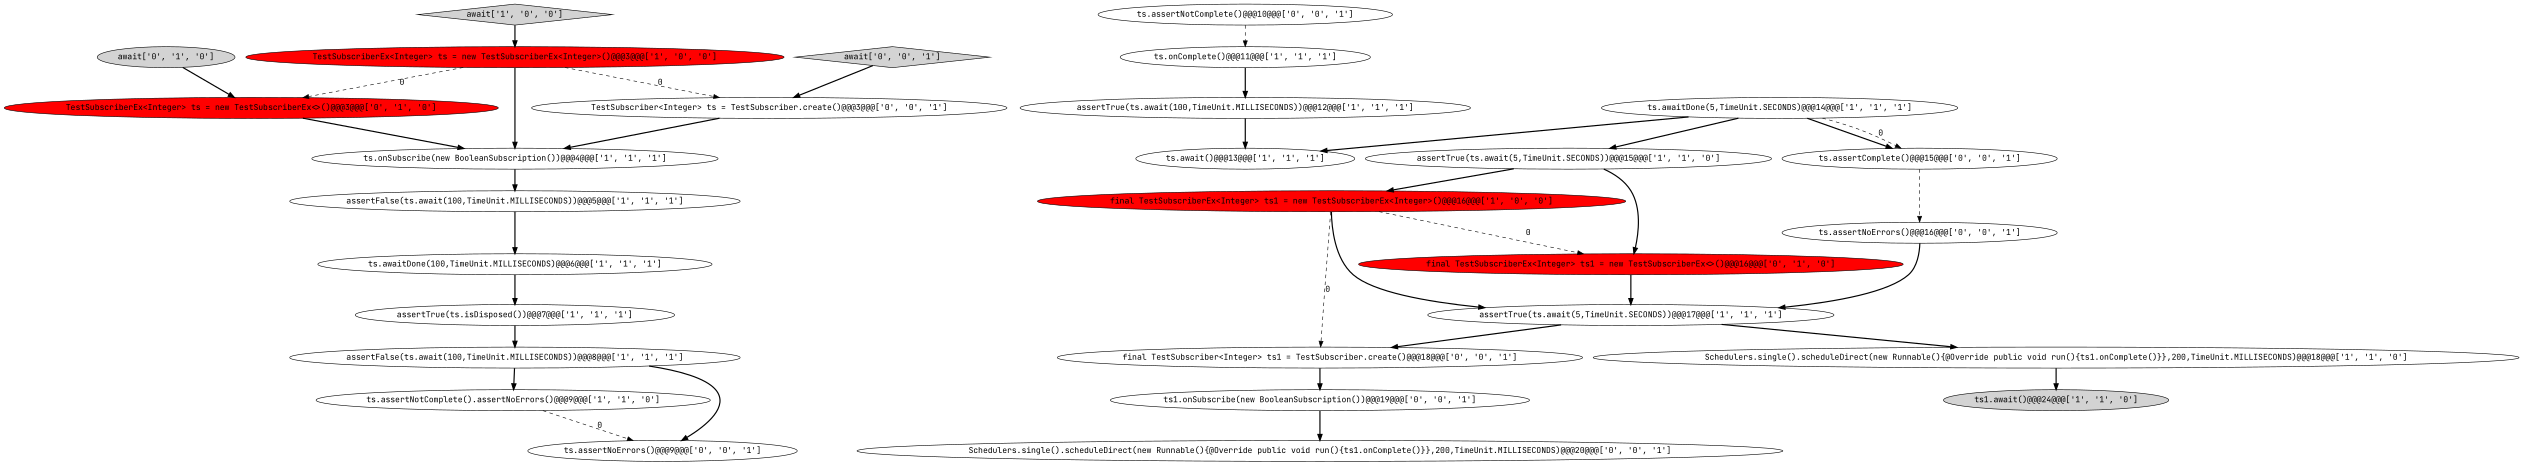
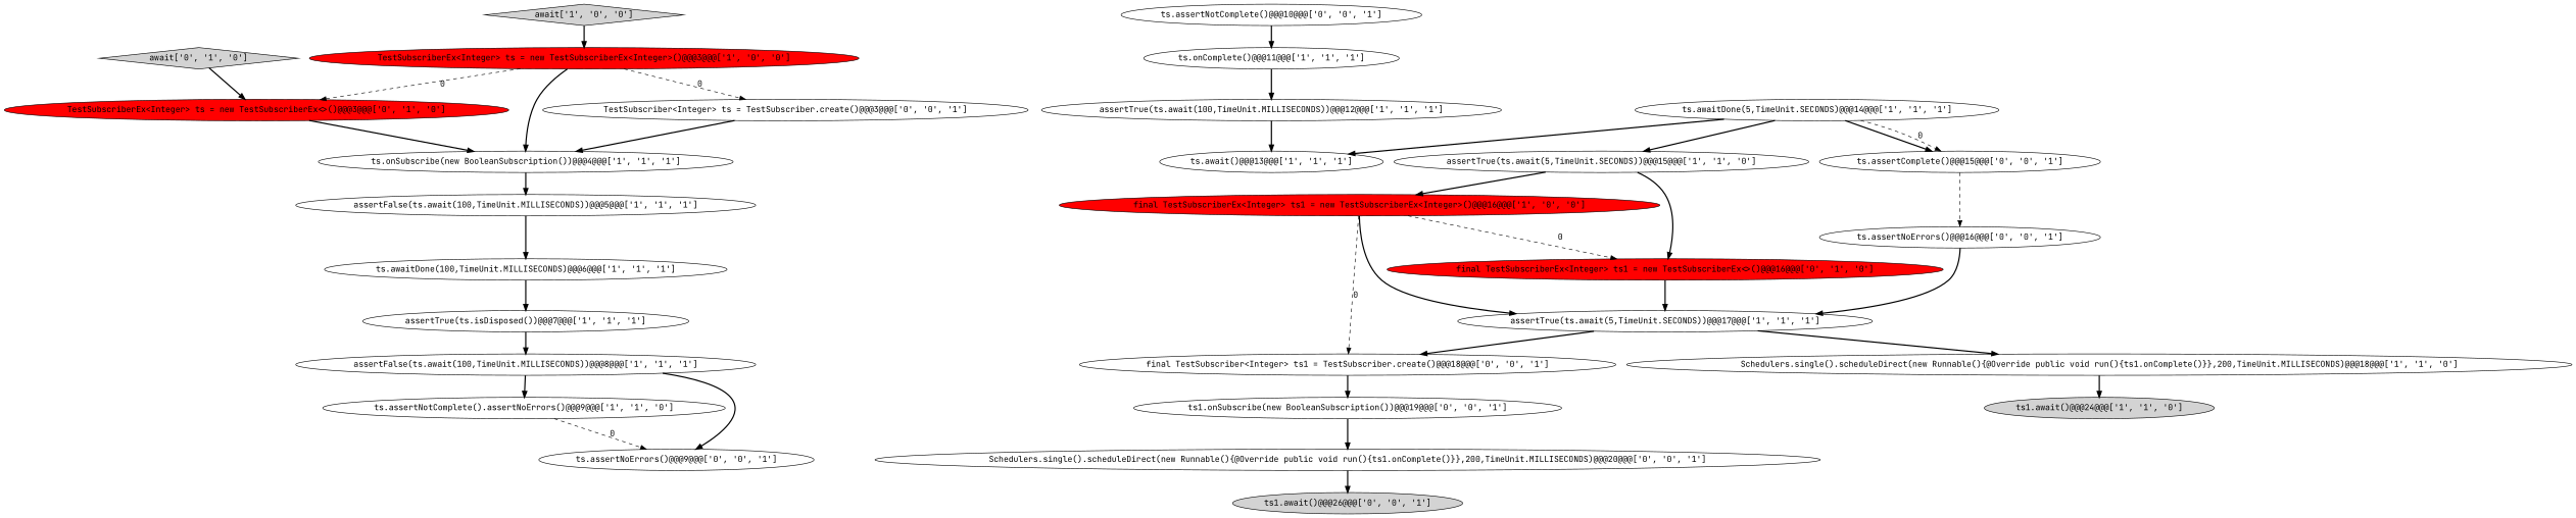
  digraph {
    fontname="JetBrains Mono"
    node [fillcolor=white fontname="JetBrains Mono" shape=ellipse style=filled]
    edge [fontname="JetBrains Mono" style=bold]
-   n1 [fillcolor=lightgray label="await['0', '1', '0']"]
+   n1 [fillcolor=lightgray label="await['0', '1', '0']" shape=diamond]
    n2 [fillcolor=red label="TestSubscriberEx<Integer> ts = new TestSubscriberEx<>()@@@3@@@['0', '1', '0']"]
    n3 [label="ts.onSubscribe(new BooleanSubscription())@@@4@@@['1', '1', '1']"]
    n4 [label="ts.assertNotComplete()@@@10@@@['0', '0', '1']"]
    n5 [label="ts.onComplete()@@@11@@@['1', '1', '1']"]
    n6 [label="assertTrue(ts.await(100,TimeUnit.MILLISECONDS))@@@12@@@['1', '1', '1']"]
    n7 [fillcolor=lightgray label="ts1.await()@@@24@@@['1', '1', '0']"]
    n8 [label="assertFalse(ts.await(100,TimeUnit.MILLISECONDS))@@@5@@@['1', '1', '1']"]
    n9 [label="ts.awaitDone(100,TimeUnit.MILLISECONDS)@@@6@@@['1', '1', '1']"]
    n10 [label="assertTrue(ts.isDisposed())@@@7@@@['1', '1', '1']"]
    n11 [label="assertFalse(ts.await(100,TimeUnit.MILLISECONDS))@@@8@@@['1', '1', '1']"]
    n12 [label="ts.assertNotComplete().assertNoErrors()@@@9@@@['1', '1', '0']"]
    n13 [label="ts.assertNoErrors()@@@9@@@['0', '0', '1']"]
    n14 [fillcolor=lightgray label="await['1', '0', '0']" shape=diamond]
    n15 [fillcolor=red label="TestSubscriberEx<Integer> ts = new TestSubscriberEx<Integer>()@@@3@@@['1', '0', '0']"]
    n16 [label="TestSubscriber<Integer> ts = TestSubscriber.create()@@@3@@@['0', '0', '1']"]
    n17 [fillcolor=red label="final TestSubscriberEx<Integer> ts1 = new TestSubscriberEx<Integer>()@@@16@@@['1', '0', '0']"]
    n18 [fillcolor=red label="final TestSubscriberEx<Integer> ts1 = new TestSubscriberEx<>()@@@16@@@['0', '1', '0']"]
    n19 [label="final TestSubscriber<Integer> ts1 = TestSubscriber.create()@@@18@@@['0', '0', '1']"]
    n20 [label="assertTrue(ts.await(5,TimeUnit.SECONDS))@@@17@@@['1', '1', '1']"]
    n21 [label="ts1.onSubscribe(new BooleanSubscription())@@@19@@@['0', '0', '1']"]
    n22 [label="Schedulers.single().scheduleDirect(new Runnable(){@Override public void run(){ts1.onComplete()}},200,TimeUnit.MILLISECONDS)@@@18@@@['1', '1', '0']"]
    n23 [label="ts.awaitDone(5,TimeUnit.SECONDS)@@@14@@@['1', '1', '1']"]
    n24 [label="assertTrue(ts.await(5,TimeUnit.SECONDS))@@@15@@@['1', '1', '0']"]
    n25 [label="ts.assertComplete()@@@15@@@['0', '0', '1']"]
    n26 [label="ts.await()@@@13@@@['1', '1', '1']"]
    n27 [label="ts.assertNoErrors()@@@16@@@['0', '0', '1']"]
    n28 [label="Schedulers.single().scheduleDirect(new Runnable(){@Override public void run(){ts1.onComplete()}},200,TimeUnit.MILLISECONDS)@@@20@@@['0', '0', '1']"]
-   n30 [fillcolor=lightgray label="await['0', '0', '1']" shape=diamond]
+   n29 [fillcolor=lightgray label="ts1.await()@@@26@@@['0', '0', '1']"]
    n1 -> n2
    n2 -> n3
    n3 -> n8
-   n4 -> n5 [style=dashed]
+   n4 -> n5
    n5 -> n6
    n6 -> n26
    n8 -> n9
    n9 -> n10
    n10 -> n11
    n11 -> n12
    n11 -> n13
    n12 -> n13 [label=0 style=dashed]
    n14 -> n15
    n15 -> n2 [label=0 style=dashed]
    n15 -> n3
    n15 -> n16 [label=0 style=dashed]
    n16 -> n3
    n17 -> n18 [label=0 style=dashed]
    n17 -> n19 [label=0 style=dashed]
    n17 -> n20
    n18 -> n20
    n19 -> n21
    n20 -> n19
    n20 -> n22
    n21 -> n28
    n22 -> n7
    n23 -> n24
    n23 -> n25
    n23 -> n25 [label=0 style=dashed]
    n23 -> n26
    n24 -> n17
    n24 -> n18
    n25 -> n27 [style=dashed]
    n27 -> n20
-   n30 -> n16
+   n28 -> n29
  }
